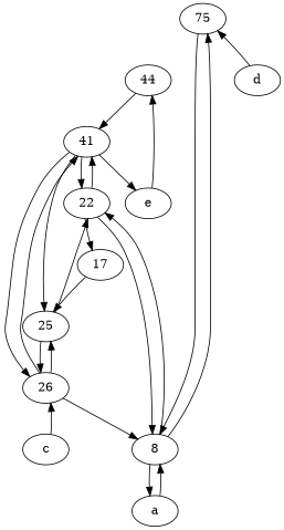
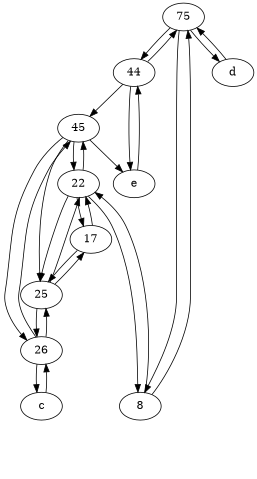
  digraph {
    n1 [label=75]
    44
    8
    d
    e
-   41
+   41 [label=45]
    22
-   a
    n9 [label=25]
    17
    26
    c
+   n1 -> 44
    n1 -> 8
+   n1 -> d
+   44 -> n1
+   44 -> e
    44 -> 41
    8 -> n1
    8 -> 22
-   8 -> a
    d -> n1
    e -> 44
    41 -> e
    41 -> 22
    41 -> n9
    41 -> 26
    22 -> 8
    22 -> 41
+   22 -> n9
    22 -> 17
-   a -> 8
    n9 -> 22
+   n9 -> 17
    n9 -> 26
+   17 -> 22
    17 -> n9
    26 -> 41
    26 -> n9
-   26 -> 8
+   26 -> c
    c -> 26
  }
